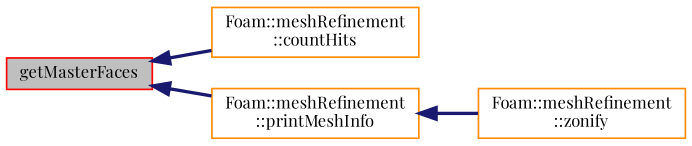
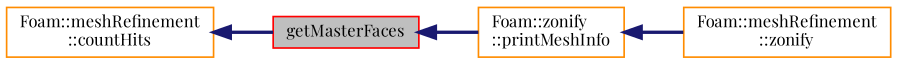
  digraph {
    fontname="Playfair Display"
    rankdir=LR
    node [color=darkorange fontname="Playfair Display" fontsize=10 shape=record]
    edge [color=midnightblue dir=back fontname="Playfair Display" fontsize=10 labelfontname=FreeSans labelfontsize=10 style=bold]
    n1 [color=red fillcolor=grey75 fontcolor=black height=0.2 label=getMasterFaces style=filled width=0.4]
    n2 [height=0.2 label="Foam::meshRefinement\l::countHits" width=0.4]
-   n3 [height=0.2 label="Foam::meshRefinement\l::printMeshInfo" width=0.4]
+   n3 [height=0.2 label="Foam::zonify\l::printMeshInfo" width=0.4]
    n4 [height=0.2 label="Foam::meshRefinement\l::zonify" width=0.4]
-   n1 -> n2
+   n2 -> n1
    n1 -> n3
    n3 -> n4
  }
